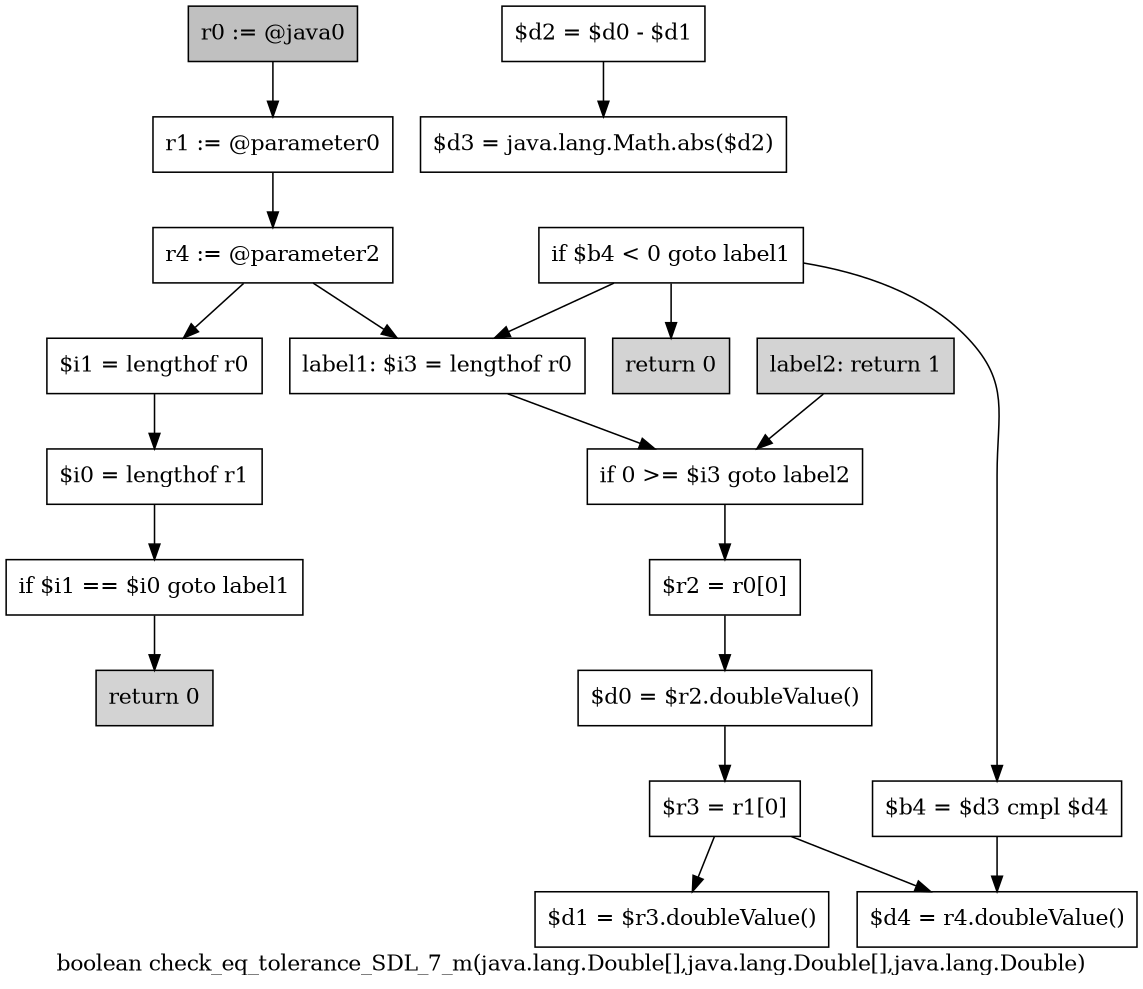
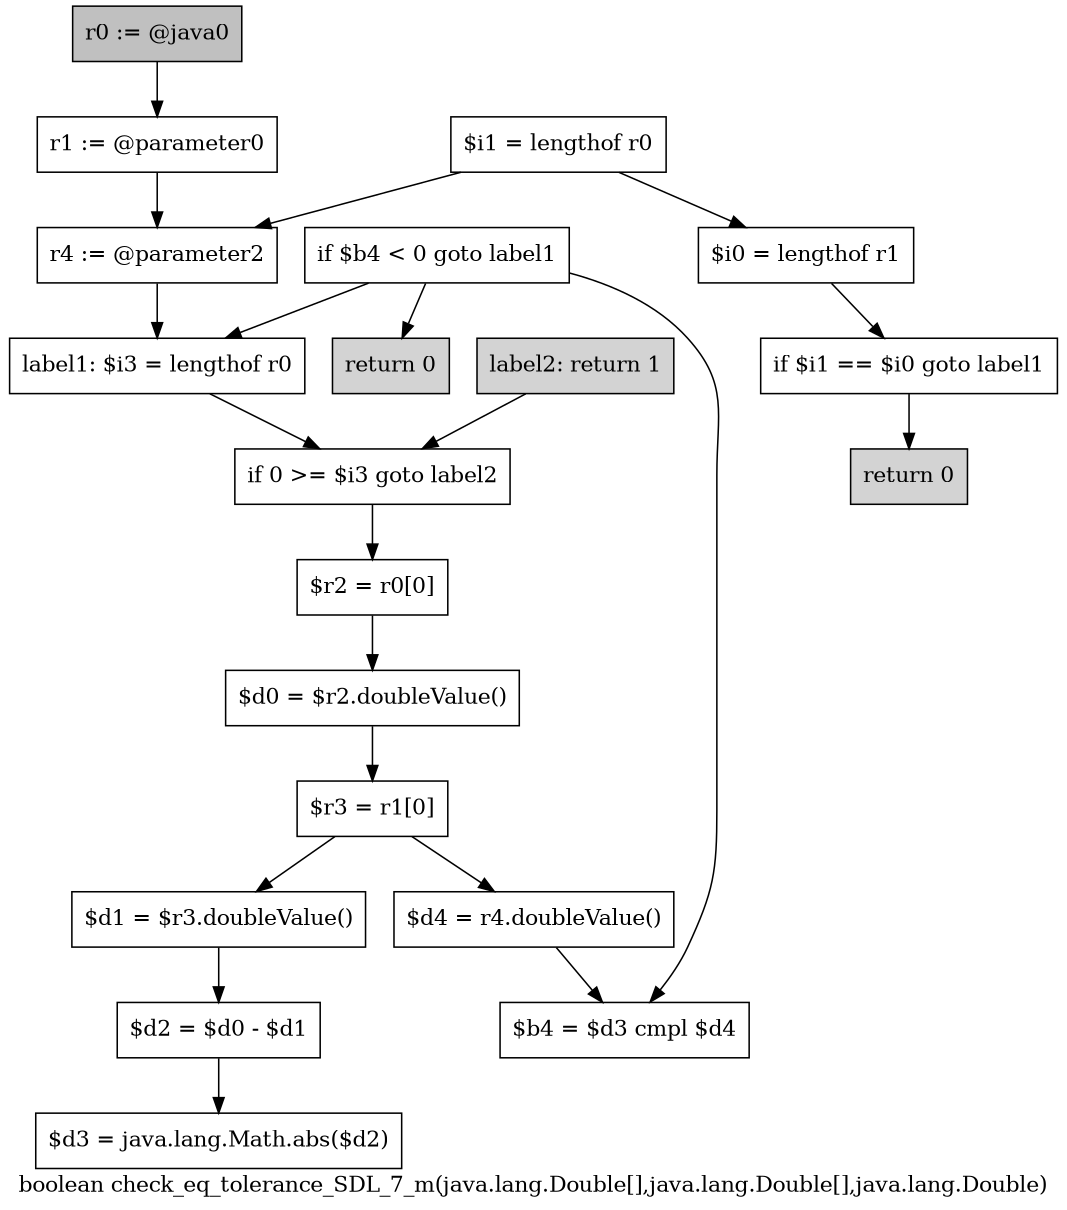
  digraph {
    label="boolean check_eq_tolerance_SDL_7_m(java.lang.Double[],java.lang.Double[],java.lang.Double)"
    node [shape=box]
    n1 [fillcolor=gray label="r0 := @java0" style=filled]
    n2 [label="r1 := @parameter0"]
    n3 [label="r4 := @parameter2"]
    n4 [label="$i1 = lengthof r0"]
    n5 [label="label1: $i3 = lengthof r0"]
    n6 [label="$i0 = lengthof r1"]
    n7 [label="if $i1 == $i0 goto label1"]
    n8 [fillcolor=lightgray label="return 0" style=filled]
    n9 [label="if 0 >= $i3 goto label2"]
    n10 [label="$r2 = r0[0]"]
    n11 [label="$d0 = $r2.doubleValue()"]
    n12 [fillcolor=lightgray label="label2: return 1" style=filled]
    n13 [label="$r3 = r1[0]"]
    n14 [label="$d1 = $r3.doubleValue()"]
    n15 [label="$d4 = r4.doubleValue()"]
    n16 [label="$d2 = $d0 - $d1"]
    n17 [label="$d3 = java.lang.Math.abs($d2)"]
    n18 [label="$b4 = $d3 cmpl $d4"]
    n19 [label="if $b4 < 0 goto label1"]
    n20 [fillcolor=lightgray label="return 0" style=filled]
    n1 -> n2
    n2 -> n3
-   n3 -> n4
+   n4 -> n3
    n3 -> n5
    n4 -> n6
    n5 -> n9
    n6 -> n7
    n7 -> n8
    n9 -> n10
    n10 -> n11
    n11 -> n13
    n12 -> n9
    n13 -> n14
    n13 -> n15
-   n18 -> n15
+   n14 -> n16
+   n15 -> n18
    n16 -> n17
    n19 -> n5
    n19 -> n18
    n19 -> n20
  }
